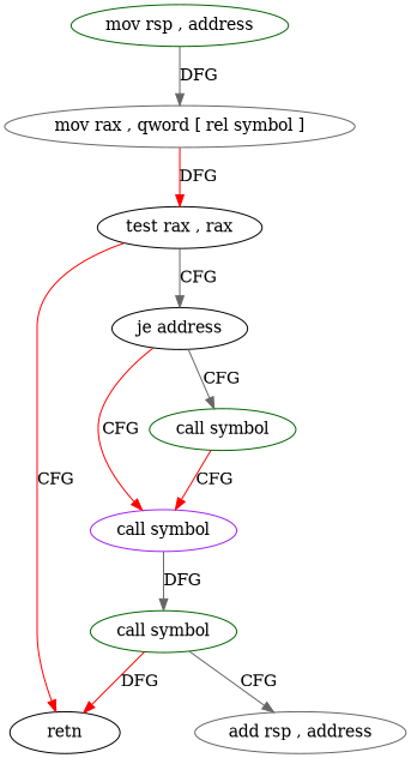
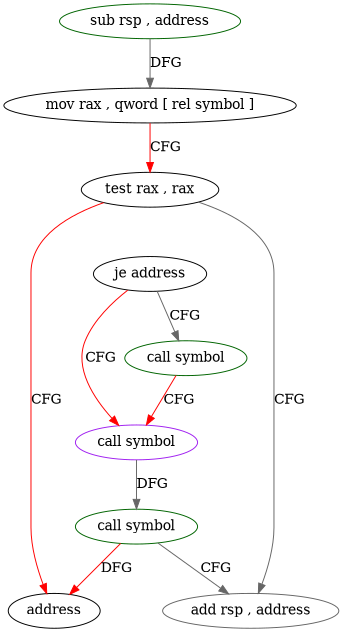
  digraph {
    node [color=darkgreen]
    edge [color=gray40]
-   n1 [label="mov rsp , address"]
-   n2 [color=gray40 label="mov rax , qword [ rel symbol ]"]
+   n1 [label="sub rsp , address"]
+   n2 [color=black label="mov rax , qword [ rel symbol ]"]
    n3 [color=black label="test rax , rax"]
    n4 [color=black label="je address"]
-   n5 [color=black label=retn]
+   n5 [color=black label=address]
    n6 [color=purple label="call symbol"]
    n7 [label="call symbol"]
    n8 [label="call symbol"]
    n9 [color=gray40 label="add rsp , address"]
    n1 -> n2 [label=DFG]
-   n2 -> n3 [color=red label=DFG]
-   n3 -> n4 [label=CFG]
+   n2 -> n3 [color=red label=CFG]
+   n3 -> n9 [label=CFG]
    n3 -> n5 [color=red label=CFG]
    n4 -> n6 [color=red label=CFG]
    n4 -> n7 [label=CFG]
    n6 -> n8 [label=DFG]
    n7 -> n6 [color=red label=CFG]
    n8 -> n5 [color=red label=DFG]
    n8 -> n9 [label=CFG]
  }
